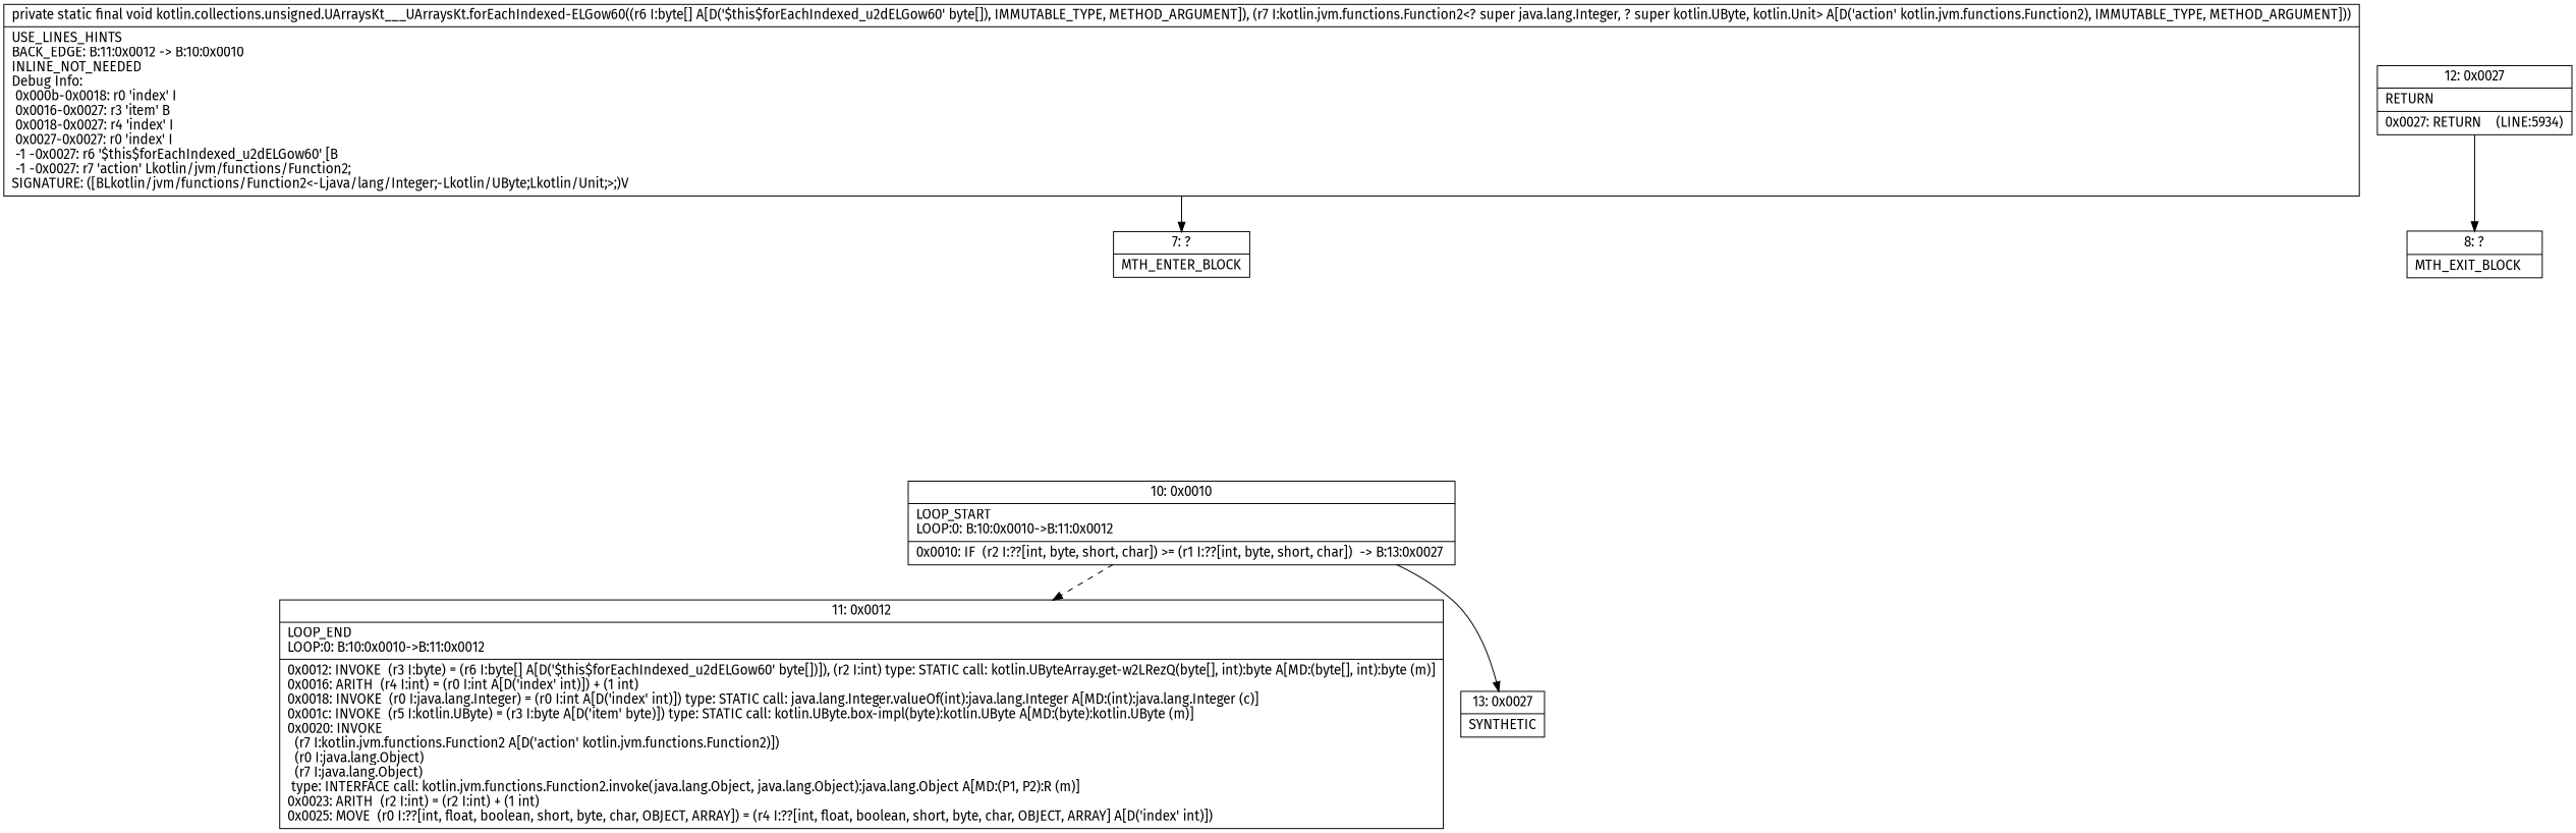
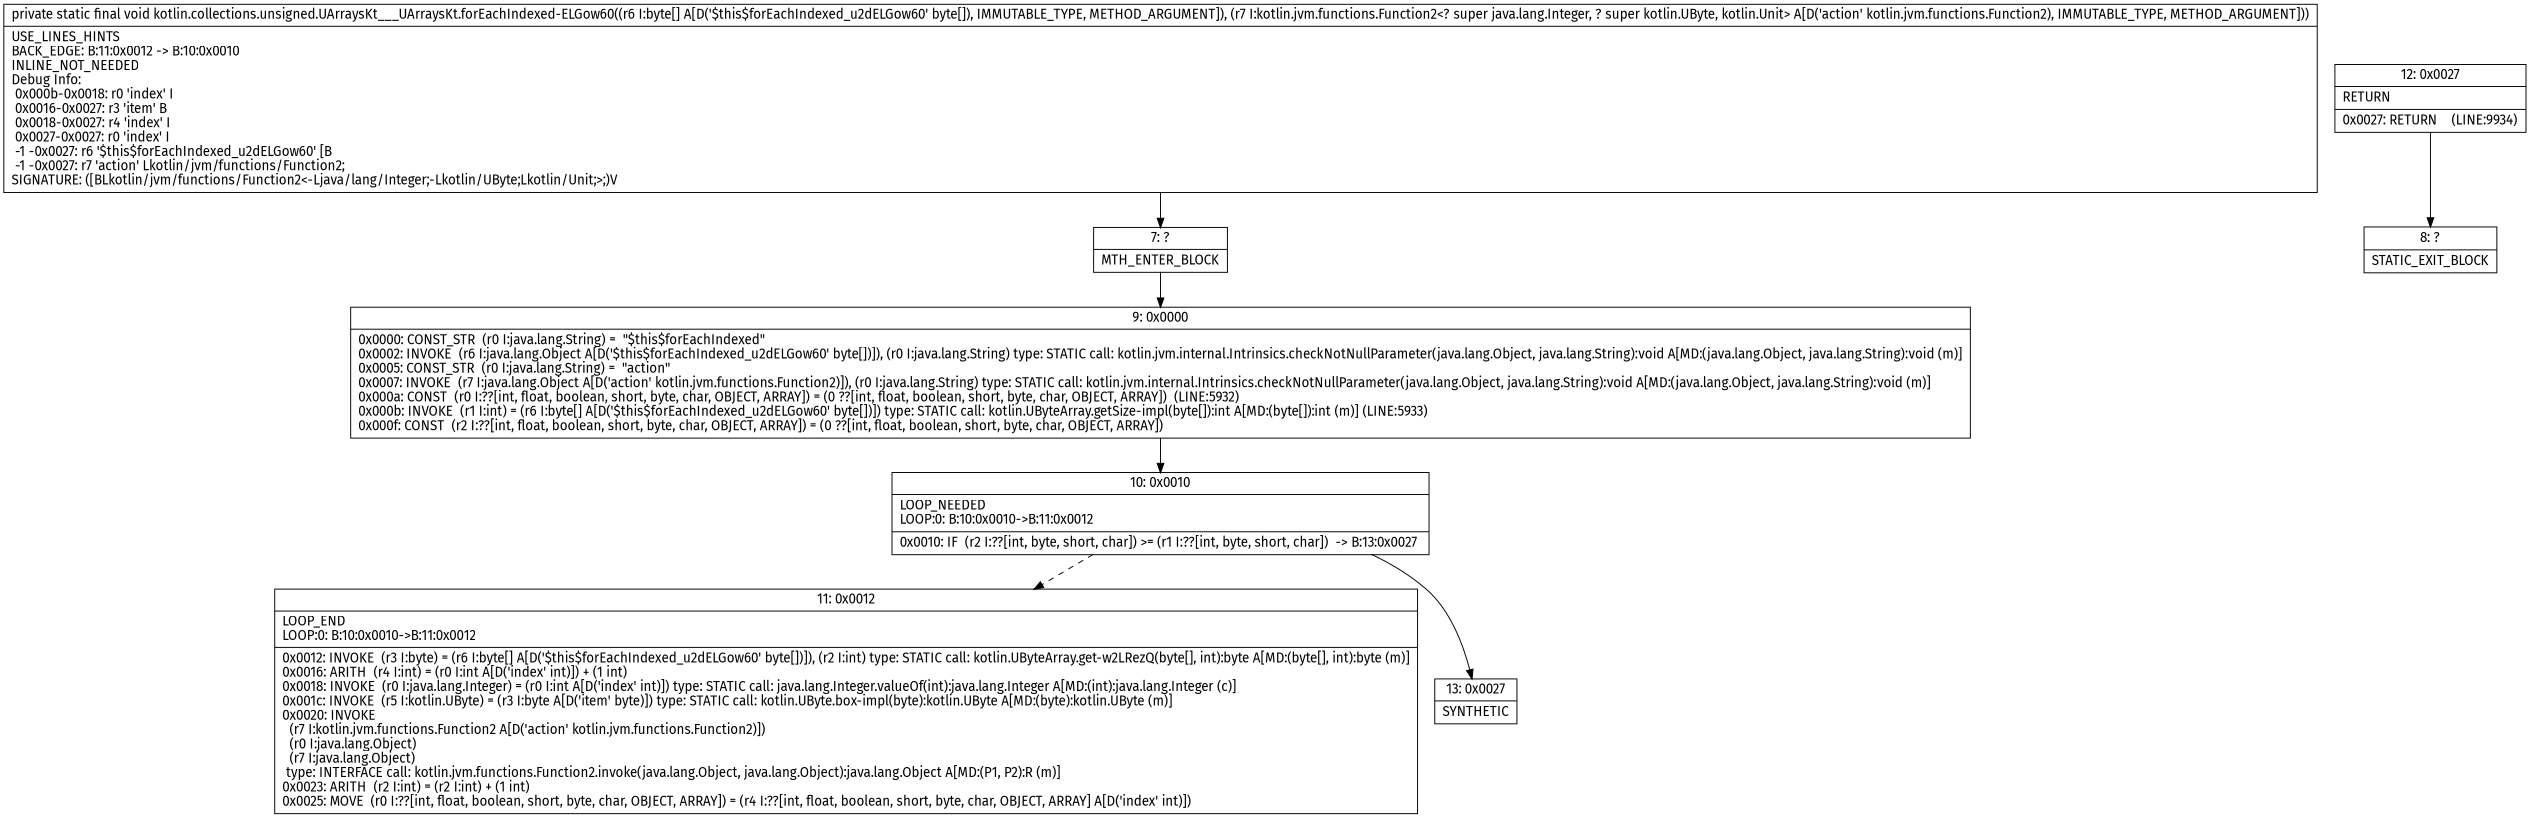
  digraph {
    fontname="Fira Sans"
    node [fontname="Fira Sans" shape=record]
    edge [fontname="Fira Sans"]
    n1 [label="{7\:\ ?|MTH_ENTER_BLOCK\l}"]
-   n3 [label="{10\:\ 0x0010|LOOP_START\lLOOP:0: B:10:0x0010\-\>B:11:0x0012\l|0x0010: IF  (r2 I:??[int, byte, short, char]) \>= (r1 I:??[int, byte, short, char])  \-\> B:13:0x0027 \l}"]
+   n2 [label="{9\:\ 0x0000|0x0000: CONST_STR  (r0 I:java.lang.String) =  \"$this$forEachIndexed\" \l0x0002: INVOKE  (r6 I:java.lang.Object A[D('$this$forEachIndexed_u2dELGow60' byte[])]), (r0 I:java.lang.String) type: STATIC call: kotlin.jvm.internal.Intrinsics.checkNotNullParameter(java.lang.Object, java.lang.String):void A[MD:(java.lang.Object, java.lang.String):void (m)]\l0x0005: CONST_STR  (r0 I:java.lang.String) =  \"action\" \l0x0007: INVOKE  (r7 I:java.lang.Object A[D('action' kotlin.jvm.functions.Function2)]), (r0 I:java.lang.String) type: STATIC call: kotlin.jvm.internal.Intrinsics.checkNotNullParameter(java.lang.Object, java.lang.String):void A[MD:(java.lang.Object, java.lang.String):void (m)]\l0x000a: CONST  (r0 I:??[int, float, boolean, short, byte, char, OBJECT, ARRAY]) = (0 ??[int, float, boolean, short, byte, char, OBJECT, ARRAY])  (LINE:5932)\l0x000b: INVOKE  (r1 I:int) = (r6 I:byte[] A[D('$this$forEachIndexed_u2dELGow60' byte[])]) type: STATIC call: kotlin.UByteArray.getSize\-impl(byte[]):int A[MD:(byte[]):int (m)] (LINE:5933)\l0x000f: CONST  (r2 I:??[int, float, boolean, short, byte, char, OBJECT, ARRAY]) = (0 ??[int, float, boolean, short, byte, char, OBJECT, ARRAY]) \l}"]
+   n3 [label="{10\:\ 0x0010|LOOP_NEEDED\lLOOP:0: B:10:0x0010\-\>B:11:0x0012\l|0x0010: IF  (r2 I:??[int, byte, short, char]) \>= (r1 I:??[int, byte, short, char])  \-\> B:13:0x0027 \l}"]
    n4 [label="{11\:\ 0x0012|LOOP_END\lLOOP:0: B:10:0x0010\-\>B:11:0x0012\l|0x0012: INVOKE  (r3 I:byte) = (r6 I:byte[] A[D('$this$forEachIndexed_u2dELGow60' byte[])]), (r2 I:int) type: STATIC call: kotlin.UByteArray.get\-w2LRezQ(byte[], int):byte A[MD:(byte[], int):byte (m)]\l0x0016: ARITH  (r4 I:int) = (r0 I:int A[D('index' int)]) + (1 int) \l0x0018: INVOKE  (r0 I:java.lang.Integer) = (r0 I:int A[D('index' int)]) type: STATIC call: java.lang.Integer.valueOf(int):java.lang.Integer A[MD:(int):java.lang.Integer (c)]\l0x001c: INVOKE  (r5 I:kotlin.UByte) = (r3 I:byte A[D('item' byte)]) type: STATIC call: kotlin.UByte.box\-impl(byte):kotlin.UByte A[MD:(byte):kotlin.UByte (m)]\l0x0020: INVOKE  \l  (r7 I:kotlin.jvm.functions.Function2 A[D('action' kotlin.jvm.functions.Function2)])\l  (r0 I:java.lang.Object)\l  (r7 I:java.lang.Object)\l type: INTERFACE call: kotlin.jvm.functions.Function2.invoke(java.lang.Object, java.lang.Object):java.lang.Object A[MD:(P1, P2):R (m)]\l0x0023: ARITH  (r2 I:int) = (r2 I:int) + (1 int) \l0x0025: MOVE  (r0 I:??[int, float, boolean, short, byte, char, OBJECT, ARRAY]) = (r4 I:??[int, float, boolean, short, byte, char, OBJECT, ARRAY] A[D('index' int)]) \l}"]
    n5 [label="{13\:\ 0x0027|SYNTHETIC\l}"]
-   n6 [label="{12\:\ 0x0027|RETURN\l|0x0027: RETURN    (LINE:5934)\l}"]
-   n7 [label="{8\:\ ?|MTH_EXIT_BLOCK\l}"]
+   n6 [label="{12\:\ 0x0027|RETURN\l|0x0027: RETURN    (LINE:9934)\l}"]
+   n7 [label="{8\:\ ?|STATIC_EXIT_BLOCK\l}"]
    n8 [label="{private static final void kotlin.collections.unsigned.UArraysKt___UArraysKt.forEachIndexed\-ELGow60((r6 I:byte[] A[D('$this$forEachIndexed_u2dELGow60' byte[]), IMMUTABLE_TYPE, METHOD_ARGUMENT]), (r7 I:kotlin.jvm.functions.Function2\<? super java.lang.Integer, ? super kotlin.UByte, kotlin.Unit\> A[D('action' kotlin.jvm.functions.Function2), IMMUTABLE_TYPE, METHOD_ARGUMENT]))  | USE_LINES_HINTS\lBACK_EDGE: B:11:0x0012 \-\> B:10:0x0010\lINLINE_NOT_NEEDED\lDebug Info:\l  0x000b\-0x0018: r0 'index' I\l  0x0016\-0x0027: r3 'item' B\l  0x0018\-0x0027: r4 'index' I\l  0x0027\-0x0027: r0 'index' I\l  \-1 \-0x0027: r6 '$this$forEachIndexed_u2dELGow60' [B\l  \-1 \-0x0027: r7 'action' Lkotlin\/jvm\/functions\/Function2;\lSIGNATURE: ([BLkotlin\/jvm\/functions\/Function2\<\-Ljava\/lang\/Integer;\-Lkotlin\/UByte;Lkotlin\/Unit;\>;)V\l}"]
+   n1 -> n2
+   n2 -> n3
    n3 -> n4 [style=dashed]
    n3 -> n5
    n6 -> n7
    n8 -> n1
  }
